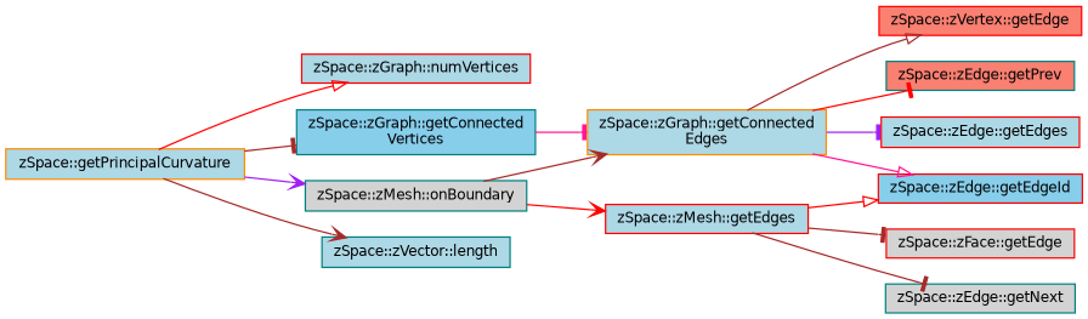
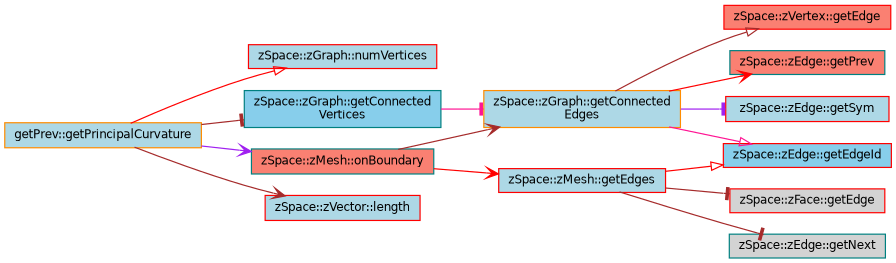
  digraph {
    rankdir=LR
    node [color=red fillcolor=lightblue fontname=Helvetica fontsize=10 shape=record style=filled]
    edge [arrowhead=tee color=brown fontname=Helvetica fontsize=10 labelfontname=Helvetica labelfontsize=10 style=solid]
-   n1 [color=darkorange fontcolor=black height=0.2 label="zSpace::getPrincipalCurvature" width=0.4]
+   n1 [color=darkorange fontcolor=black height=0.2 label="getPrev::getPrincipalCurvature" width=0.4]
    n2 [height=0.2 label="zSpace::zGraph::numVertices" width=0.4]
-   n3 [color=teal fillcolor=lightgrey height=0.2 label="zSpace::zMesh::onBoundary" width=0.4]
+   n3 [color=teal fillcolor=salmon height=0.2 label="zSpace::zMesh::onBoundary" width=0.4]
    n4 [color=teal fillcolor=skyblue height=0.2 label="zSpace::zGraph::getConnected\lVertices" width=0.4]
-   n5 [color=teal height=0.2 label="zSpace::zVector::length" width=0.4]
+   n5 [height=0.2 label="zSpace::zVector::length" width=0.4]
    n6 [color=darkorange height=0.2 label="zSpace::zGraph::getConnected\lEdges" width=0.4]
    n7 [height=0.2 label="zSpace::zMesh::getEdges" width=0.4]
    n8 [fillcolor=salmon height=0.2 label="zSpace::zVertex::getEdge" width=0.4]
    n9 [fillcolor=skyblue height=0.2 label="zSpace::zEdge::getEdgeId" width=0.4]
    n10 [color=teal fillcolor=salmon height=0.2 label="zSpace::zEdge::getPrev" width=0.4]
-   n11 [height=0.2 label="zSpace::zEdge::getEdges" width=0.4]
+   n11 [height=0.2 label="zSpace::zEdge::getSym" width=0.4]
    n12 [fillcolor=lightgrey height=0.2 label="zSpace::zFace::getEdge" width=0.4]
    n13 [color=teal fillcolor=lightgrey height=0.2 label="zSpace::zEdge::getNext" width=0.4]
    n1 -> n2 [arrowhead=onormal color=red]
    n1 -> n3 [arrowhead=vee color=purple]
    n1 -> n4
    n1 -> n5 [arrowhead=vee]
    n3 -> n6 [arrowhead=vee]
    n3 -> n7 [arrowhead=vee color=red]
    n4 -> n6 [color=deeppink]
    n6 -> n8 [arrowhead=onormal]
    n6 -> n9 [arrowhead=onormal color=deeppink]
-   n6 -> n10 [color=red]
+   n6 -> n10 [arrowhead=vee color=red]
    n6 -> n11 [color=purple]
    n7 -> n9 [arrowhead=onormal color=red]
    n7 -> n12
    n7 -> n13
  }
